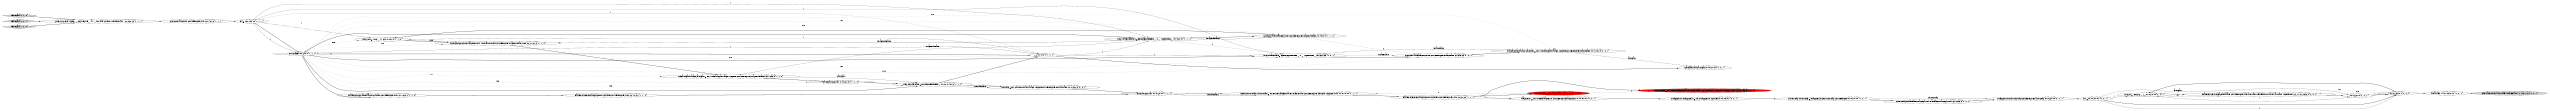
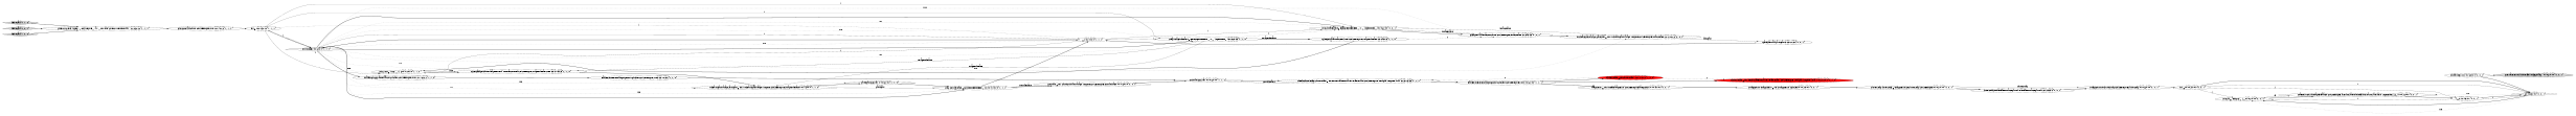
  digraph {
    rankdir=LR
    node [fillcolor=white shape=ellipse style=filled]
    edge [style=bold]
    n1 [label="i < NUM_NODE@@@6@@@['1', '1', '1']" shape=diamond]
    n2 [label="String zone = \"zone-\" + i % 3@@@10@@@['1', '1', '0']"]
    n3 [label="participant.syncStart()@@@13@@@['1', '1', '0']" shape=diamond]
    n4 [label="MockParticipantManager participant = new MockParticipantManager(ZK_ADDR,CLUSTER_NAME,storageNodeName)@@@12@@@['1', '1', '0']"]
    n5 [label="enableTopologyAwareRebalance(_gZkClient,CLUSTER_NAME,true)@@@16@@@['1', '1', '0']"]
    n6 [label="i++@@@7@@@['1', '1', '1']"]
    n7 [label="_gSetupTool.addInstanceToCluster(CLUSTER_NAME,storageNodeName)@@@9@@@['1', '1', '0']"]
    n8 [label="MockParticipantManager participant = new MockParticipantManager(ZK_ADDR,CLUSTER_NAME,instanceName)@@@10@@@['0', '0', '1']"]
    n9 [label="String instanceName = PARTICIPANT_PREFIX + \"_\" + (START_PORT + i)@@@8@@@['0', '0', '1']"]
    n10 [label="_gSetupTool.addInstanceToCluster(CLUSTER_NAME,instanceName)@@@9@@@['0', '0', '1']"]
    n11 [label="String controllerName = CONTROLLER_PREFIX + \"_0\"@@@14@@@['1', '1', '1']"]
    n12 [label="_gSetupTool.getClusterManagementTool().setInstanceZoneId(CLUSTER_NAME,storageNodeName,zone)@@@11@@@['1', '1', '0']"]
    n13 [label="String storageNodeName = PARTICIPANT_PREFIX + \"_\" + (START_PORT + i)@@@8@@@['1', '1', '0']"]
    n14 [label="enablePersistBestPossibleAssignment(_gZkClient,CLUSTER_NAME,true)@@@17@@@['1', '1', '0']"]
    n15 [label="_participants.add(participant)@@@12@@@['0', '0', '1']"]
    n16 [label="_controller = new ClusterControllerManager(ZK_ADDR,CLUSTER_NAME,controllerName)@@@15@@@['0', '0', '1']"]
    n17 [fillcolor=red label="_clusterVerifier = getClusterVerifier()@@@21@@@['1', '0', '0']"]
    n18 [label="ZkHelixClusterVerifier clusterVerifier = new BestPossibleExternalViewVerifier.Builder(CLUSTER_NAME).setZkAddr(ZK_ADDR).build()@@@17@@@['1', '1', '1']"]
    n19 [fillcolor=red label="_clusterVerifier = new BestPossibleExternalViewVerifier.Builder(CLUSTER_NAME).setZkAddr(ZK_ADDR).build()@@@21@@@['0', '1', '0']"]
    n20 [label="enablePersistBestPossibleAssignment(_gZkClient,CLUSTER_NAME,true)@@@18@@@['1', '1', '1']"]
    n21 [label="_controller.syncStart()@@@16@@@['1', '1', '1']" shape=diamond]
    n22 [label="String db = \"Test-DB-\" + i++@@@27@@@['0', '0', '1']"]
    n23 [label="createResourceWithDelayedRebalance(CLUSTER_NAME,db,BuiltInStateModelDefinitions.MasterSlave.name(),_PARTITIONS,3,3,-1)@@@28@@@['0', '0', '1']"]
    n24 [label="i++@@@26@@@['0', '0', '1']"]
    n25 [label="Thread.sleep(100)@@@30@@@['0', '0', '1']"]
    n26 [fillcolor=lightgray label="Assert.assertTrue(clusterVerifier.verifyByPolling())@@@31@@@['0', '0', '1']"]
    n27 [label="_dataAccessor = new ZKHelixDataAccessor(CLUSTER_NAME,_baseAccessor)@@@19@@@['0', '0', '1']"]
    n28 [label="ConfigAccessor configAccessor = new ConfigAccessor(_gZkClient)@@@20@@@['0', '0', '1']"]
    n29 [label="ClusterConfig clusterConfig = configAccessor.getClusterConfig(CLUSTER_NAME)@@@21@@@['0', '0', '1']"]
    n30 [label="configAccessor.setClusterConfig(CLUSTER_NAME,clusterConfig)@@@23@@@['0', '0', '1']"]
    n31 [label="clusterConfig.setMaxOfflineInstancesAllowed(_maxOfflineInstancesAllowed)@@@22@@@['0', '0', '1']"]
    n32 [label="i < 3@@@25@@@['0', '0', '1']" shape=diamond]
    n33 [label="int i = 0@@@24@@@['0', '0', '1']"]
    n34 [label="_gSetupTool.addCluster(CLUSTER_NAME,true)@@@4@@@['1', '1', '1']"]
    n35 [label="int i = 0@@@5@@@['1', '1', '1']"]
    n36 [fillcolor=lightgray label="beforeClass['0', '1', '0']" shape=diamond]
    n37 [label="System.out.println(\"START \" + CLASS_NAME + \" at \" + new Date(System.currentTimeMillis()))@@@3@@@['1', '1', '1']"]
    n38 [fillcolor=lightgray label="beforeClass['0', '0', '1']" shape=diamond]
    n39 [fillcolor=lightgray label="beforeClass['1', '0', '0']" shape=diamond]
    n1 -> n2 [label=true style=dotted]
    n1 -> n3 [label=true style=dotted]
    n1 -> n4 [label=true style=dotted]
    n1 -> n5
    n1 -> n6 [label=true style=dotted]
    n1 -> n7 [label=true style=dotted]
    n1 -> n8 [label=true style=dotted]
    n1 -> n9
    n1 -> n9 [label=true style=dotted]
    n1 -> n10 [label=true style=dotted]
    n1 -> n11 [label=true style=dotted]
    n1 -> n11
    n1 -> n12 [label=true style=dotted]
    n1 -> n13
    n1 -> n13 [label=true style=dotted]
    n2 -> n12 [label=zone style=solid]
    n2 -> n12
    n3 -> n11
    n4 -> n3
    n4 -> n11 [label=participant style=solid]
    n5 -> n14
    n6 -> n1 [label=i style=solid]
    n6 -> n1
    n6 -> n2 [label=i style=solid]
    n6 -> n9 [label=i style=solid]
    n6 -> n13 [label=i style=solid]
    n7 -> n2
    n7 -> n10 [label=0 style=dashed]
    n8 -> n15 [label=participant style=solid]
    n9 -> n8 [label=instanceName style=solid]
    n9 -> n10
    n9 -> n10 [label=instanceName style=solid]
    n10 -> n8
    n11 -> n6
    n11 -> n16 [label=controllerName style=solid]
    n11 -> n16
    n12 -> n4
    n13 -> n4 [label=storageNodeName style=solid]
    n13 -> n7
    n13 -> n7 [label=storageNodeName style=solid]
    n13 -> n9 [label=0 style=dashed]
    n13 -> n12 [label=storageNodeName style=solid]
    n14 -> n21
-   n6 -> n15
+   n15 -> n6
    n16 -> n21
    n17 -> n18 [label=0 style=dashed]
    n17 -> n19 [label=0 style=dashed]
    n18 -> n20
    n20 -> n17
    n20 -> n19
    n20 -> n27
    n21 -> n18
    n21 -> n18 [label=controllerName style=solid]
    n22 -> n23 [label=db style=solid]
    n22 -> n23
    n23 -> n24
    n24 -> n22 [label=i style=solid]
    n24 -> n32 [label=i style=solid]
    n24 -> n32
    n25 -> n26
    n27 -> n28
    n28 -> n29
    n29 -> n30 [label=clusterConfig style=solid]
    n29 -> n31
    n30 -> n33
    n31 -> n30
    n32 -> n22
    n32 -> n22 [label=true style=dotted]
    n32 -> n23 [label=true style=dotted]
-   n32 -> n25
+   n25 -> n32
    n33 -> n22 [label=i style=solid]
-   n33 -> n24 [label=participant style=solid]
+   n33 -> n24 [label=i style=solid]
    n33 -> n32
    n33 -> n32 [label=i style=solid]
    n34 -> n35
    n35 -> n1 [label=i style=solid]
    n35 -> n1
    n35 -> n2 [label=i style=solid]
    n35 -> n6 [label=i style=dashed]
    n35 -> n9 [label=i style=solid]
    n35 -> n13 [label=i style=solid]
    n36 -> n37
    n37 -> n34
    n38 -> n37
    n39 -> n37
  }
